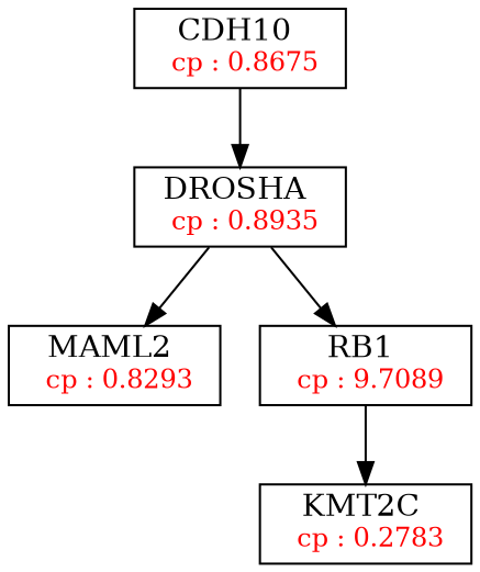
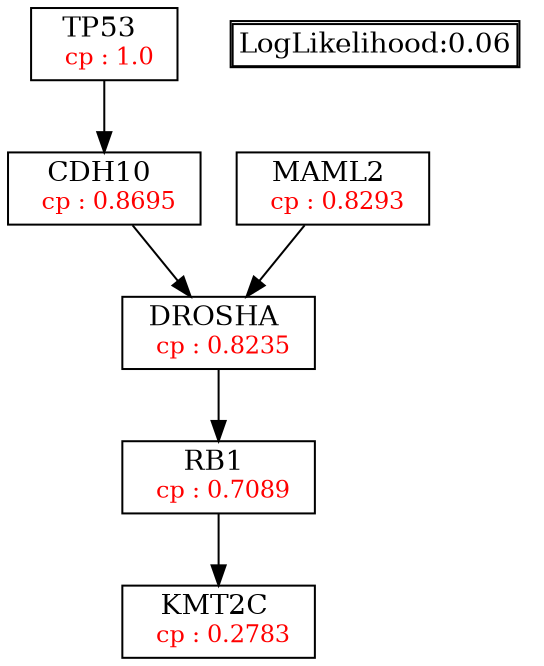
  digraph {
    fontsize=10
    node [shape=box]
-   n2 [label=<CDH10 <br/> <font color='Red' POINT-SIZE='12'> cp : 0.8675 </font>>]
-   n3 [label=<DROSHA <br/> <font color='Red' POINT-SIZE='12'> cp : 0.8935 </font>>]
+   n1 [label=<TP53 <br/> <font color='Red' POINT-SIZE='12'> cp : 1.0 </font>>]
+   n2 [label=<CDH10 <br/> <font color='Red' POINT-SIZE='12'> cp : 0.8695 </font>>]
+   n3 [label=<DROSHA <br/> <font color='Red' POINT-SIZE='12'> cp : 0.8235 </font>>]
    n4 [label=<MAML2 <br/> <font color='Red' POINT-SIZE='12'> cp : 0.8293 </font>>]
-   n5 [label=<RB1 <br/> <font color='Red' POINT-SIZE='12'> cp : 9.7089 </font>>]
+   n5 [label=<RB1 <br/> <font color='Red' POINT-SIZE='12'> cp : 0.7089 </font>>]
    n6 [label=<KMT2C <br/> <font color='Red' POINT-SIZE='12'> cp : 0.2783 </font>>]
+   n7 [label=<<TABLE BORDER="1" CELLBORDER="1" CELLSPACING="0" >     <TR><TD ALIGN="LEFT">LogLikelihood:0.06</TD></TR>     </TABLE>> shape=plaintext]
+   n1 -> n2
    n2 -> n3
    n3 -> n5
-   n3 -> n4
+   n4 -> n3
    n5 -> n6
  }
